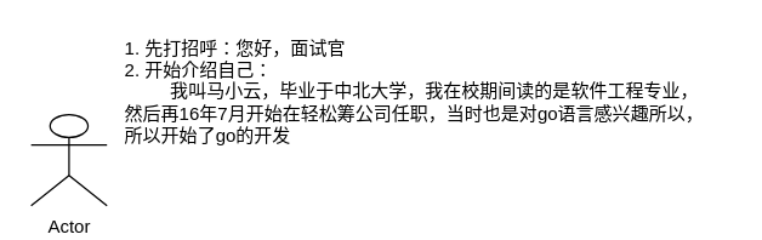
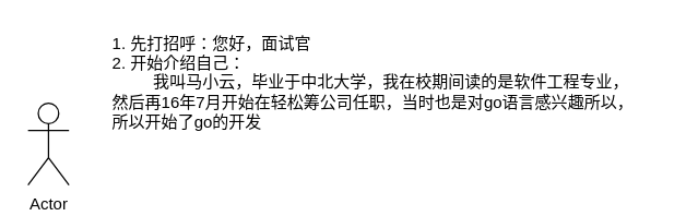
  <mxCell id="0" />
  <mxCell id="1" parent="0" />
- <mxCell id="2" value="Actor" style="shape=umlActor;verticalLabelPosition=bottom;verticalAlign=top;html=1;outlineConnect=0;" vertex="1" parent="1"><mxGeometry x="20" y="75" width="50" height="60" as="geometry" /></mxCell>
+ <mxCell id="2" value="Actor" style="shape=umlActor;verticalLabelPosition=bottom;verticalAlign=top;html=1;outlineConnect=0;" vertex="1" parent="1"><mxGeometry x="20" y="75" width="30" height="60" as="geometry" /></mxCell>
  <mxCell id="3" value="1. 先打招呼：您好，面试官&lt;br&gt;&lt;div&gt;&lt;span&gt;2. 开始介绍自己：&lt;/span&gt;&lt;/div&gt;&lt;div&gt;&lt;span&gt;&amp;nbsp; &amp;nbsp; &amp;nbsp; &amp;nbsp; &amp;nbsp;我叫马小云，毕业于中北大学，我在校期间读的是软件工程专业，&lt;/span&gt;&lt;/div&gt;&lt;div&gt;&lt;span&gt;然后再16年7月开始在轻松筹公司任职，当时也是对go语言感兴趣所以，&lt;/span&gt;&lt;/div&gt;&lt;div&gt;所以开始了go的开发&lt;/div&gt;" style="text;html=1;align=left;verticalAlign=middle;resizable=0;points=[];autosize=1;" vertex="1" parent="1"><mxGeometry x="80" y="20" width="400" height="80" as="geometry" /></mxCell>
